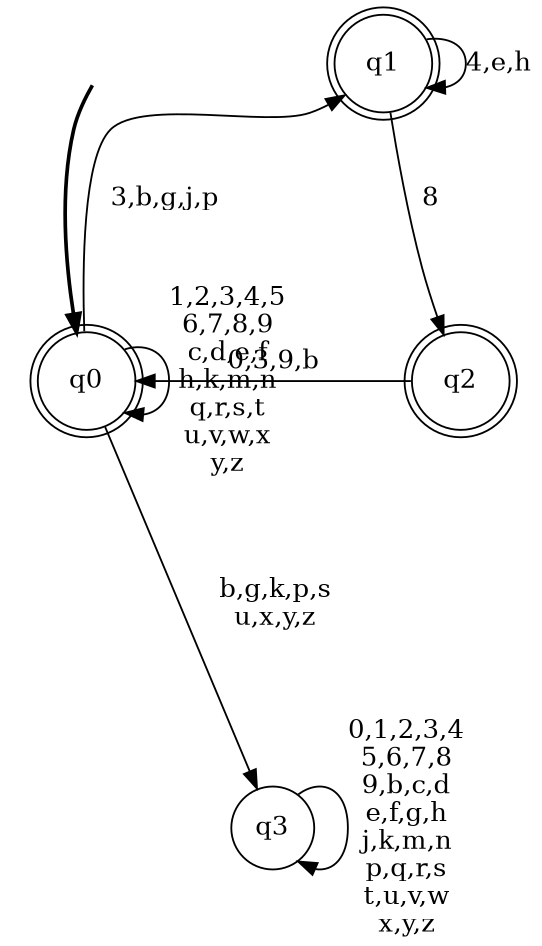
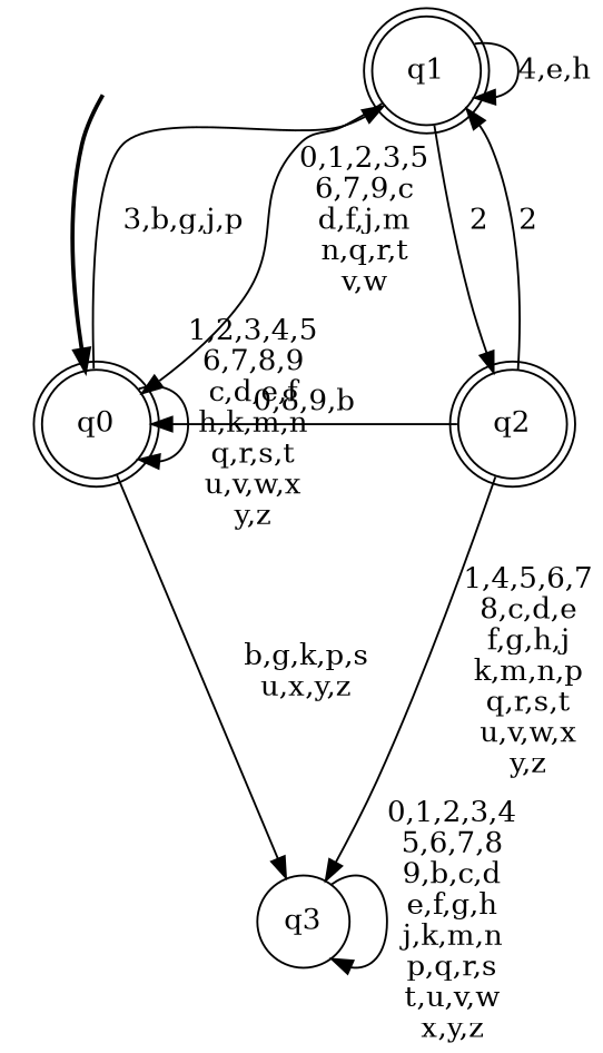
  digraph {
    rankdir=TB
    node [shape=doublecircle style="rounded,filled" color=black fillcolor=white]
    __start0 [height=0 shape=none style=invis width=0 color="" fillcolor=""]
    n2 [label=q0]
    n3 [label=q1]
    n4 [label=q3 shape=circle style=filled]
    n5 [label=q2]
    subgraph cluster_1 {
      nodesep=0.15
      ranksep=0.15
      style=invis
      __start0
      n2
    }
    __start0 -> n2 [penwidth=2]
    n2 -> n2 [label="1,2,3,4,5\n6,7,8,9\nc,d,e,f\nh,k,m,n\nq,r,s,t\nu,v,w,x\ny,z"]
    n2 -> n3 [label="3,b,g,j,p"]
    n2 -> n4 [label="b,g,k,p,s\nu,x,y,z"]
+   n3 -> n2 [label="0,1,2,3,5\n6,7,9,c\nd,f,j,m\nn,q,r,t\nv,w"]
    n3 -> n3 [label="4,e,h"]
-   n3 -> n5 [label=8]
+   n3 -> n5 [label=2]
    n4 -> n4 [label="0,1,2,3,4\n5,6,7,8\n9,b,c,d\ne,f,g,h\nj,k,m,n\np,q,r,s\nt,u,v,w\nx,y,z"]
-   n5 -> n2 [label="0,3,9,b"]
+   n5 -> n2 [label="0,8,9,b"]
+   n5 -> n3 [label=2]
+   n5 -> n4 [label="1,4,5,6,7\n8,c,d,e\nf,g,h,j\nk,m,n,p\nq,r,s,t\nu,v,w,x\ny,z"]
  }
